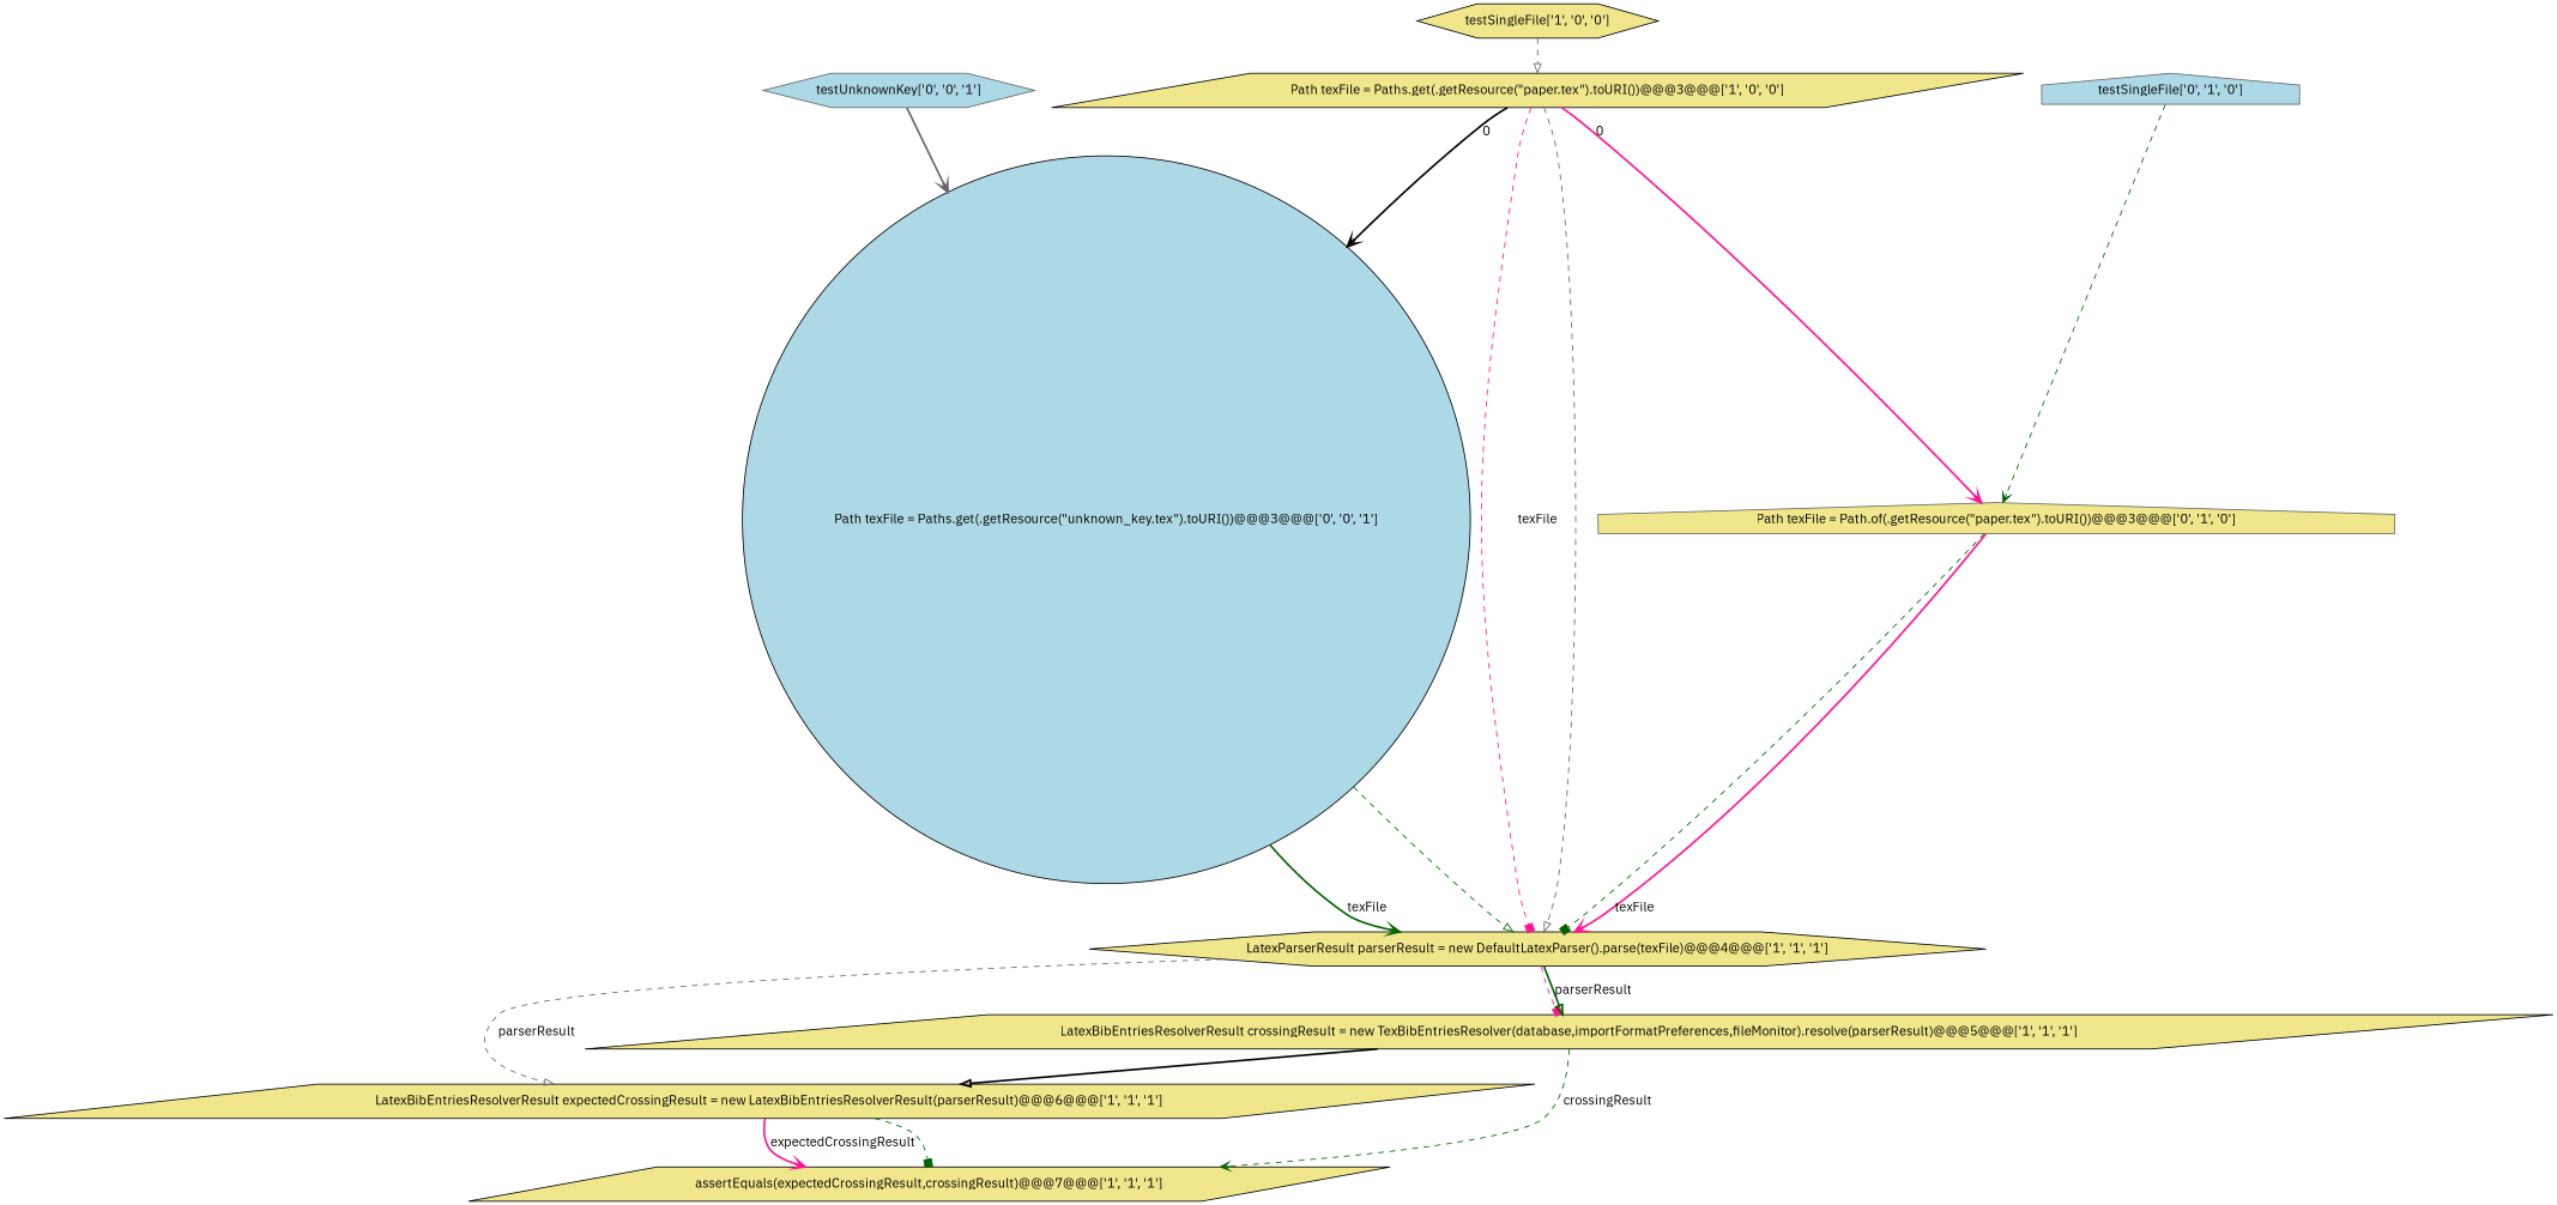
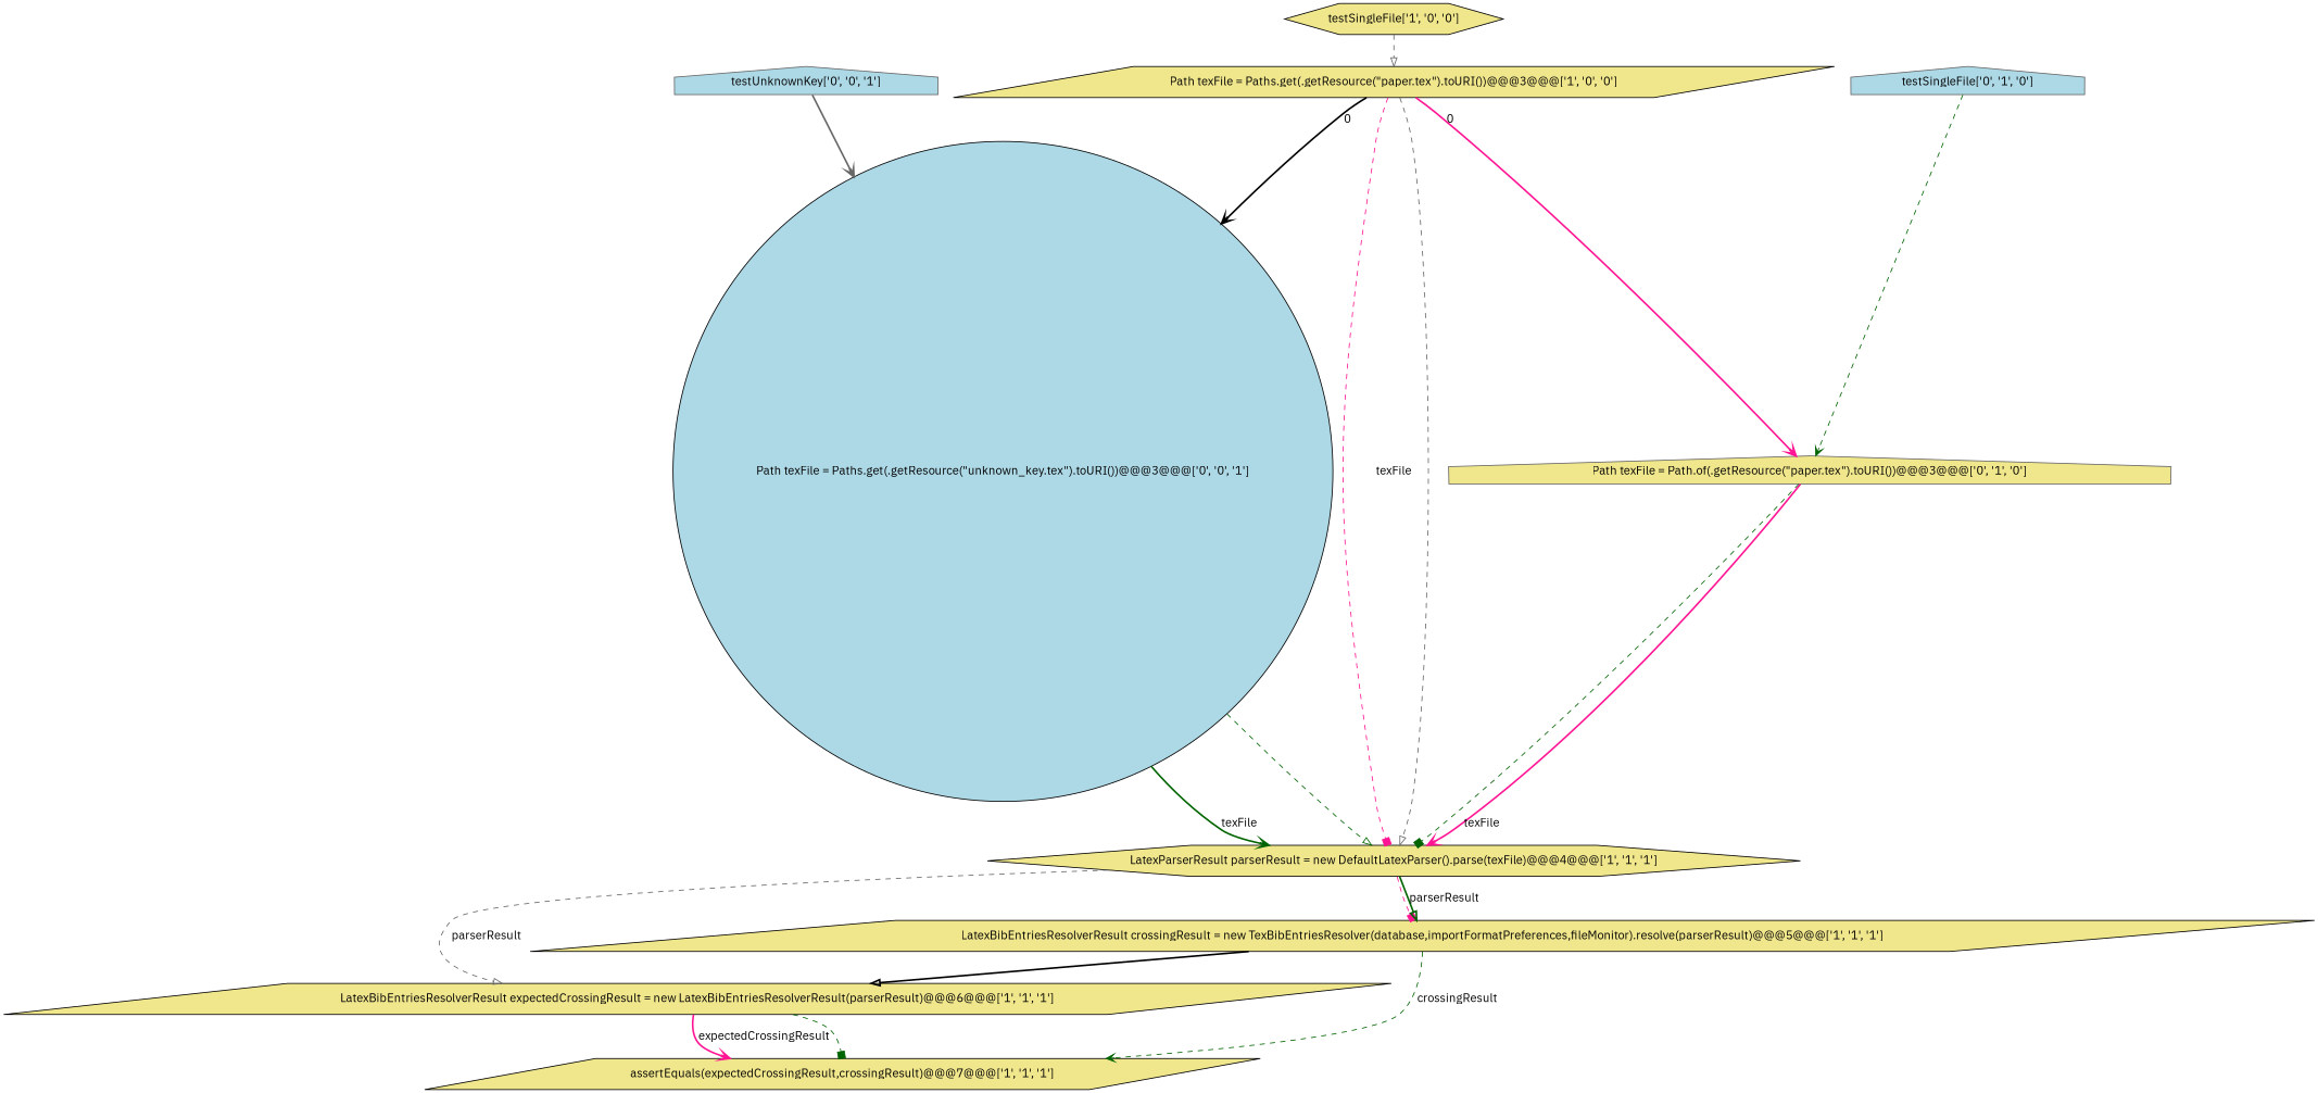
  digraph {
    fontname="IBM Plex Sans"
    node [fillcolor=khaki shape=parallelogram style=filled color=black fontname="IBM Plex Sans"]
    edge [style=dashed color=darkgreen arrowhead=vee fontname="IBM Plex Sans"]
    n1 [label="LatexParserResult parserResult = new DefaultLatexParser().parse(texFile)@@@4@@@['1', '1', '1']" shape=hexagon]
    n2 [label="LatexBibEntriesResolverResult expectedCrossingResult = new LatexBibEntriesResolverResult(parserResult)@@@6@@@['1', '1', '1']"]
    n3 [label="LatexBibEntriesResolverResult crossingResult = new TexBibEntriesResolver(database,importFormatPreferences,fileMonitor).resolve(parserResult)@@@5@@@['1', '1', '1']"]
    n4 [fillcolor=lightblue label="Path texFile = Paths.get(.getResource(\"unknown_key.tex\").toURI())@@@3@@@['0', '0', '1']" shape=circle]
-   n5 [fillcolor=lightblue label="testUnknownKey['0', '0', '1']" shape=hexagon color=gray40]
+   n5 [fillcolor=lightblue label="testUnknownKey['0', '0', '1']" shape=house color=gray40]
    n6 [label="assertEquals(expectedCrossingResult,crossingResult)@@@7@@@['1', '1', '1']"]
    n7 [label="testSingleFile['1', '0', '0']" shape=hexagon]
    n8 [label="Path texFile = Paths.get(.getResource(\"paper.tex\").toURI())@@@3@@@['1', '0', '0']"]
    n9 [fillcolor=lightblue label="testSingleFile['0', '1', '0']" shape=house color=gray40]
    n10 [label="Path texFile = Path.of(.getResource(\"paper.tex\").toURI())@@@3@@@['0', '1', '0']" shape=house color=gray40]
    n1 -> n2 [label=parserResult color=gray40 arrowhead=onormal]
    n1 -> n3 [color=deeppink arrowhead=box]
    n1 -> n3 [label=parserResult style=bold arrowhead=onormal]
    n2 -> n6 [label=expectedCrossingResult style=bold color=deeppink]
    n2 -> n6 [arrowhead=box]
    n3 -> n2 [style=bold color=black arrowhead=onormal]
    n3 -> n6 [label=crossingResult]
    n4 -> n1 [label=texFile style=bold]
    n4 -> n1 [arrowhead=onormal]
    n5 -> n4 [style=bold color=gray40]
    n7 -> n8 [color=gray40 arrowhead=onormal]
    n8 -> n1 [label=texFile color=deeppink arrowhead=box]
    n8 -> n1 [color=gray40 arrowhead=onormal]
    n8 -> n4 [label=0 style=bold color=black]
    n8 -> n10 [label=0 style=bold color=deeppink]
    n9 -> n10
    n10 -> n1 [arrowhead=box]
    n10 -> n1 [label=texFile style=bold color=deeppink]
  }
